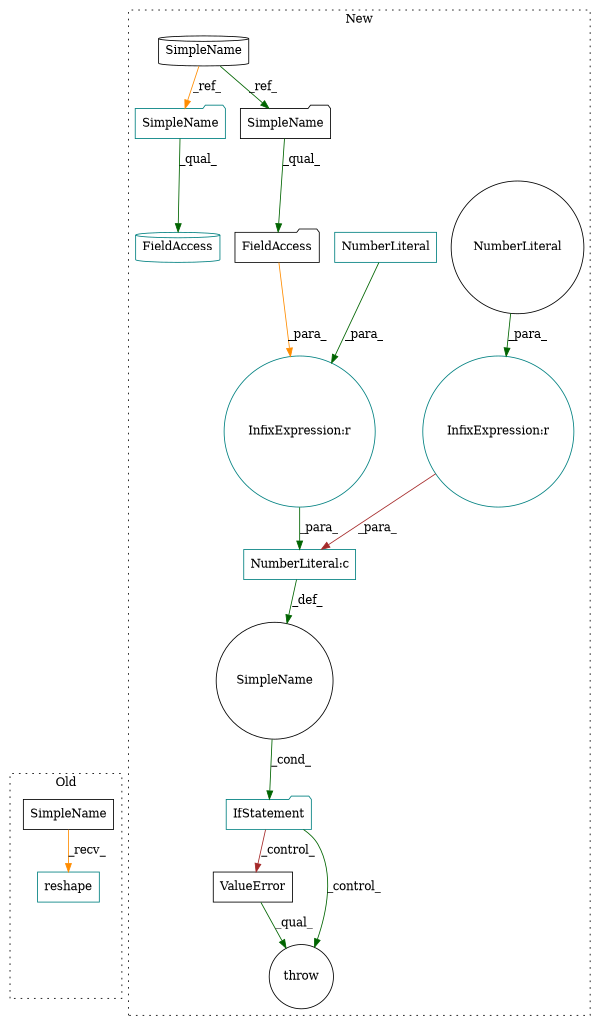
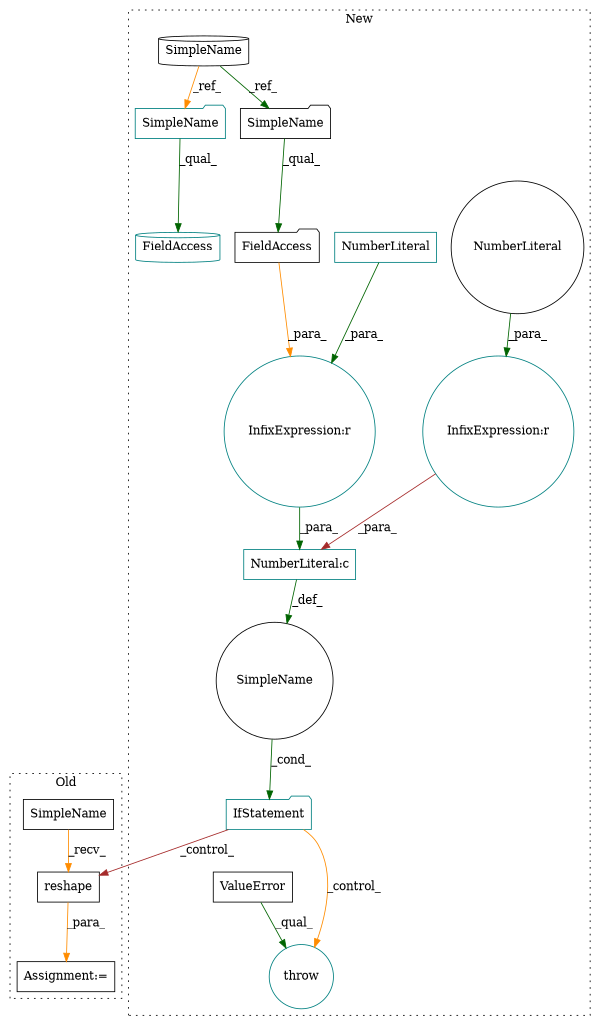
  digraph {
    node [a=42 color=teal l=3 s=3990 shape=box]
    edge [color=darkgreen]
    n1 [a=32 color=black l="11,1" label=ValueError s="4020,4217"]
-   n2 [a=53 color=black l=6 label=throw s=4014 shape=circle]
+   n2 [a=53 l=6 label=throw s=4014 shape=circle]
    n3 [color=black label=SimpleName shape=circle l="" s=""]
    n4 [a=25 l="4,2" label=IfStatement s="3967,4004" shape=folder]
    n5 [a=27 l=4 label="InfixExpression:r" s=3998 shape=circle]
    n6 [a=34 l=1 label=NumberLiteral s=4002]
    n7 [a=27 l=4 label="NumberLiteral:c" s=3985]
    n8 [a=27 l=4 label="InfixExpression:r" s=3979 shape=circle]
    n9 [a=34 color=black l=1 label=NumberLiteral s=3983 shape=circle]
    n10 [a=22 color=black l=8 label=FieldAccess shape=folder]
    n11 [color=black label=SimpleName s=3468 shape=cylinder]
    n12 [a=22 l=8 label=FieldAccess s=4208 shape=cylinder]
    n13 [label=SimpleName s=4208 shape=folder]
    n14 [color=black label=SimpleName shape=folder]
-   n15 [a=32 l="8,1" label=reshape s="3975,3991"]
+   n15 [a=32 color=black l="8,1" label=reshape s="3975,3991"]
+   n16 [a=7 color=black l=1 label="Assignment:=" s=3970]
    n17 [color=black label=SimpleName s=3971]
    subgraph cluster_1 {
      label=New
      style=dotted
      n1
      n2
      n3
      n4
      n5
      n6
      n7
      n8
      n9
      n10
      n11
      n12
      n13
      n14
    }
    subgraph cluster_2 {
      label=Old
      style=dotted
      n15
+     n16
      n17
    }
    n1 -> n2 [label=_qual_]
    n3 -> n4 [label=_cond_]
-   n4 -> n1 [color=brown label=_control_]
-   n4 -> n2 [label=_control_]
+   n4 -> n15 [color=brown label=_control_]
+   n4 -> n2 [color=darkorange label=_control_]
    n5 -> n7 [label=_para_]
    n6 -> n5 [label=_para_]
    n7 -> n3 [label=_def_]
    n8 -> n7 [color=brown label=_para_]
    n9 -> n8 [label=_para_]
    n10 -> n5 [color=darkorange label=_para_]
    n11 -> n13 [color=darkorange label=_ref_]
    n11 -> n14 [label=_ref_]
    n13 -> n12 [label=_qual_]
    n14 -> n10 [label=_qual_]
+   n15 -> n16 [color=darkorange label=_para_]
    n17 -> n15 [color=darkorange label=_recv_]
  }
